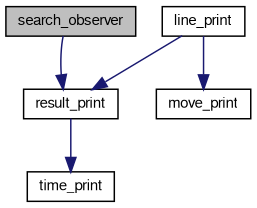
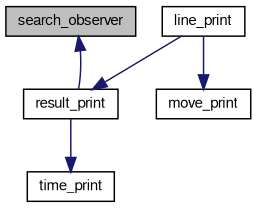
  digraph {
    rankdir=TB
    node [color=black fontname=FreeSans fontsize=10 shape=record]
    edge [color=midnightblue fontname=FreeSans fontsize=10 labelfontname=FreeSans labelfontsize=10 style=solid]
    n1 [fillcolor=grey75 fontcolor=black height=0.2 label=search_observer style=filled width=0.4]
    n2 [height=0.2 label=result_print width=0.4]
    n3 [height=0.2 label=time_print width=0.4]
    n4 [height=0.2 label=line_print width=0.4]
    n5 [height=0.2 label=move_print width=0.4]
-   n1 -> n2
+   n2 -> n1
    n2 -> n3
    n4 -> n2
    n4 -> n5
  }
